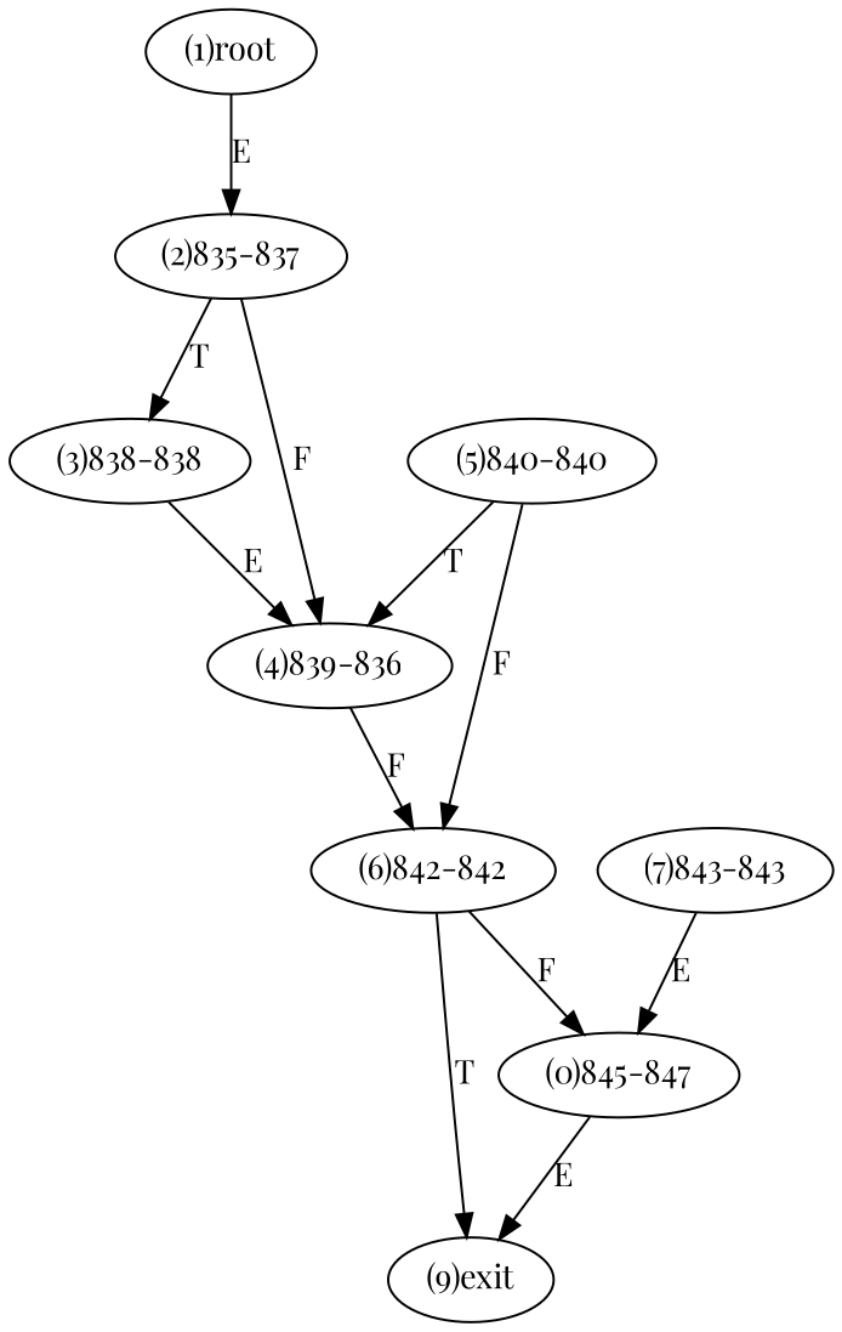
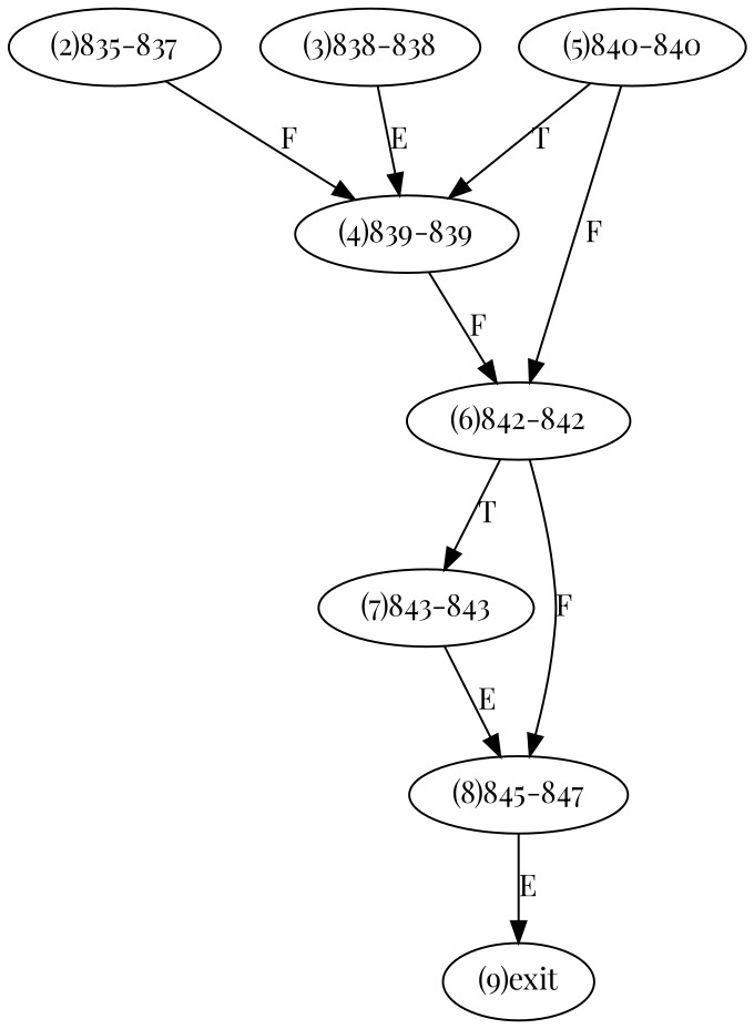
  digraph {
    fontname="Playfair Display"
    node [fontname="Playfair Display"]
    edge [fontname="Playfair Display"]
-   n1 [label="(1)root"]
    n2 [label="(2)835-837"]
    n3 [label="(3)838-838"]
-   n4 [label="(4)839-836"]
+   n4 [label="(4)839-839"]
    n5 [label="(6)842-842"]
    n6 [label="(5)840-840"]
    n7 [label="(7)843-843"]
-   n8 [label="(0)845-847"]
+   n8 [label="(8)845-847"]
    n9 [label="(9)exit"]
-   n1 -> n2 [label=E]
-   n2 -> n3 [label=T]
    n2 -> n4 [label=F]
    n3 -> n4 [label=E]
    n4 -> n5 [label=F]
-   n5 -> n9 [label=T]
+   n5 -> n7 [label=T]
    n5 -> n8 [label=F]
    n6 -> n4 [label=T]
    n6 -> n5 [label=F]
    n7 -> n8 [label=E]
    n8 -> n9 [label=E]
  }
